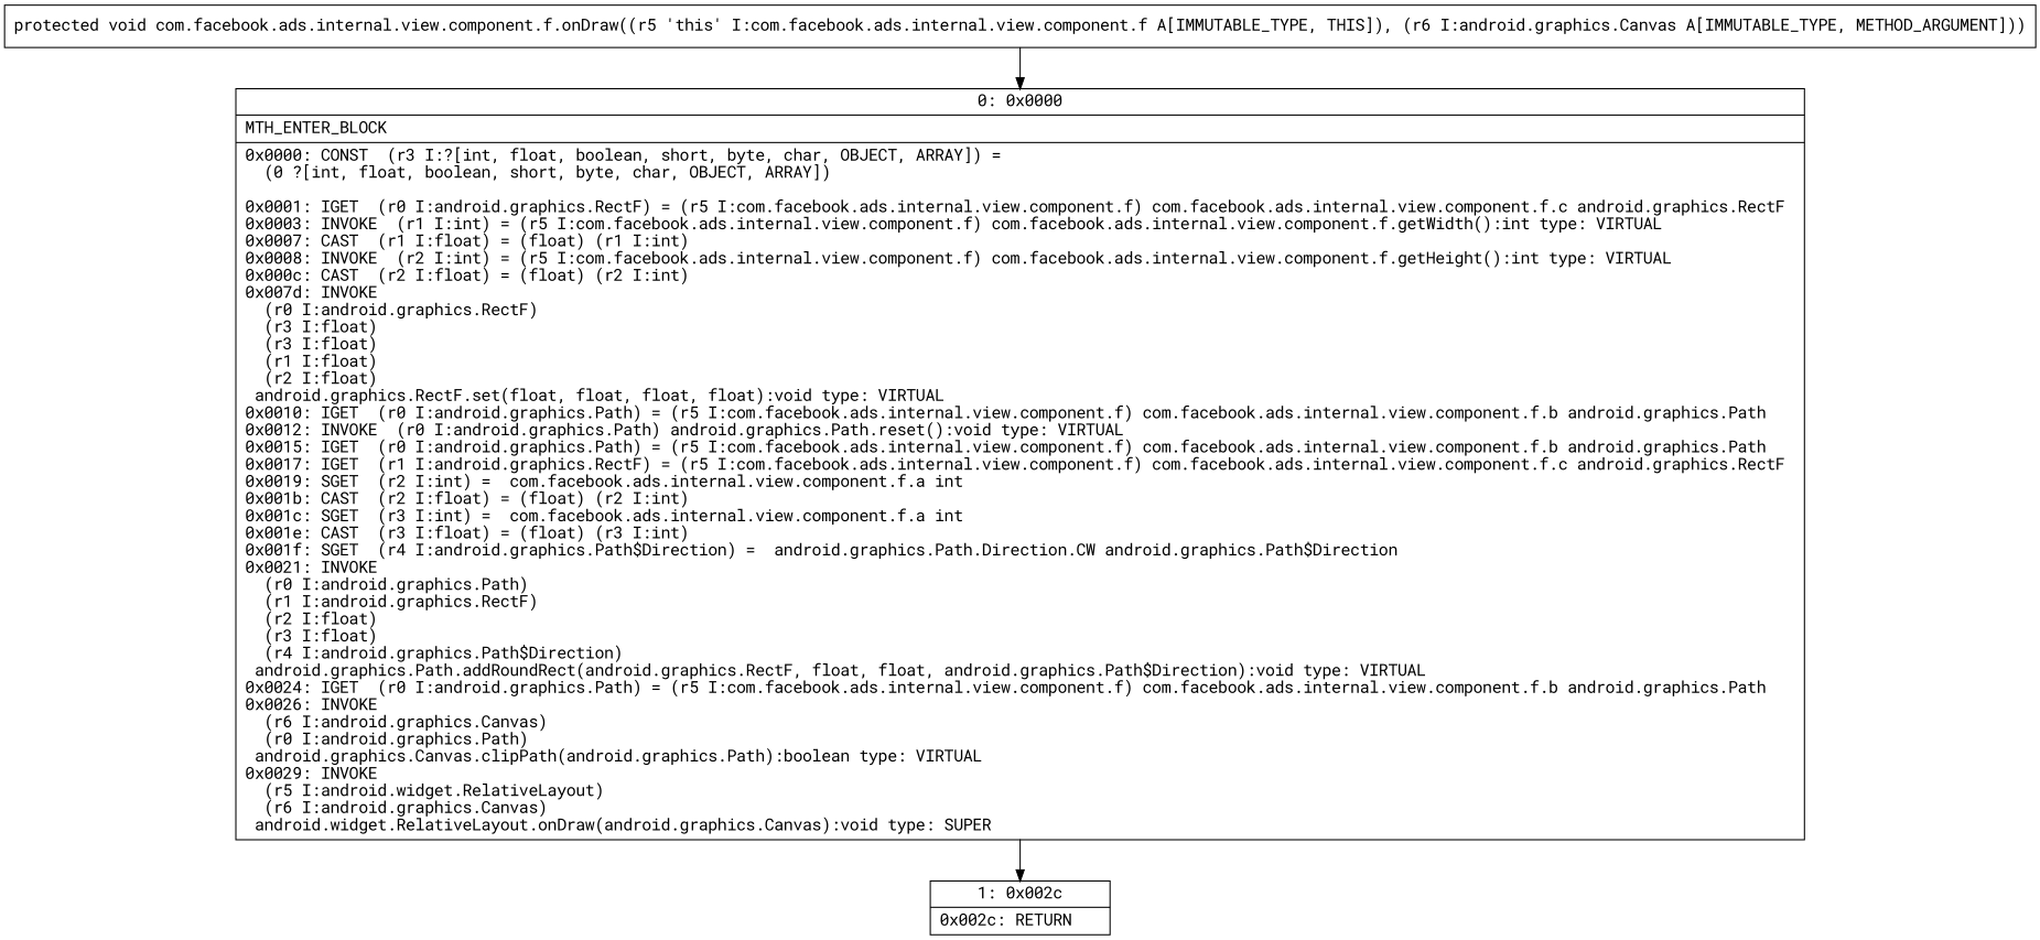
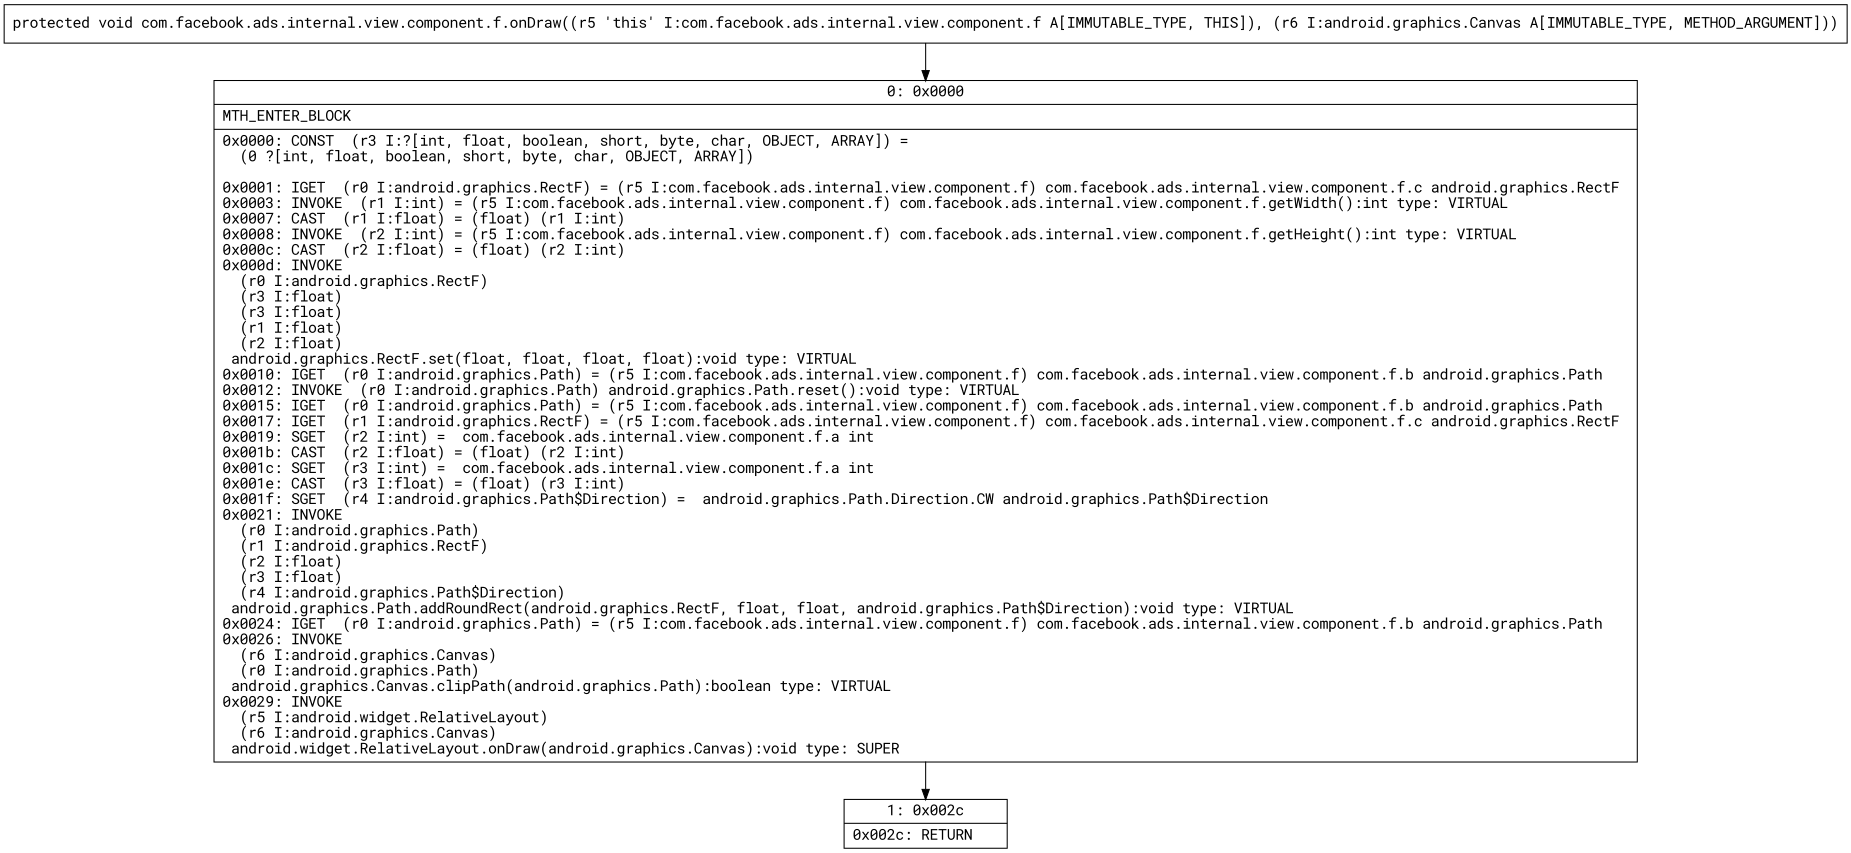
  digraph {
    fontname="Roboto Mono"
    node [shape=record fontname="Roboto Mono"]
    edge [fontname="Roboto Mono"]
-   n1 [label="{0\:\ 0x0000|MTH_ENTER_BLOCK\l|0x0000: CONST  (r3 I:?[int, float, boolean, short, byte, char, OBJECT, ARRAY]) = \l  (0 ?[int, float, boolean, short, byte, char, OBJECT, ARRAY])\l \l0x0001: IGET  (r0 I:android.graphics.RectF) = (r5 I:com.facebook.ads.internal.view.component.f) com.facebook.ads.internal.view.component.f.c android.graphics.RectF \l0x0003: INVOKE  (r1 I:int) = (r5 I:com.facebook.ads.internal.view.component.f) com.facebook.ads.internal.view.component.f.getWidth():int type: VIRTUAL \l0x0007: CAST  (r1 I:float) = (float) (r1 I:int) \l0x0008: INVOKE  (r2 I:int) = (r5 I:com.facebook.ads.internal.view.component.f) com.facebook.ads.internal.view.component.f.getHeight():int type: VIRTUAL \l0x000c: CAST  (r2 I:float) = (float) (r2 I:int) \l0x007d: INVOKE  \l  (r0 I:android.graphics.RectF)\l  (r3 I:float)\l  (r3 I:float)\l  (r1 I:float)\l  (r2 I:float)\l android.graphics.RectF.set(float, float, float, float):void type: VIRTUAL \l0x0010: IGET  (r0 I:android.graphics.Path) = (r5 I:com.facebook.ads.internal.view.component.f) com.facebook.ads.internal.view.component.f.b android.graphics.Path \l0x0012: INVOKE  (r0 I:android.graphics.Path) android.graphics.Path.reset():void type: VIRTUAL \l0x0015: IGET  (r0 I:android.graphics.Path) = (r5 I:com.facebook.ads.internal.view.component.f) com.facebook.ads.internal.view.component.f.b android.graphics.Path \l0x0017: IGET  (r1 I:android.graphics.RectF) = (r5 I:com.facebook.ads.internal.view.component.f) com.facebook.ads.internal.view.component.f.c android.graphics.RectF \l0x0019: SGET  (r2 I:int) =  com.facebook.ads.internal.view.component.f.a int \l0x001b: CAST  (r2 I:float) = (float) (r2 I:int) \l0x001c: SGET  (r3 I:int) =  com.facebook.ads.internal.view.component.f.a int \l0x001e: CAST  (r3 I:float) = (float) (r3 I:int) \l0x001f: SGET  (r4 I:android.graphics.Path$Direction) =  android.graphics.Path.Direction.CW android.graphics.Path$Direction \l0x0021: INVOKE  \l  (r0 I:android.graphics.Path)\l  (r1 I:android.graphics.RectF)\l  (r2 I:float)\l  (r3 I:float)\l  (r4 I:android.graphics.Path$Direction)\l android.graphics.Path.addRoundRect(android.graphics.RectF, float, float, android.graphics.Path$Direction):void type: VIRTUAL \l0x0024: IGET  (r0 I:android.graphics.Path) = (r5 I:com.facebook.ads.internal.view.component.f) com.facebook.ads.internal.view.component.f.b android.graphics.Path \l0x0026: INVOKE  \l  (r6 I:android.graphics.Canvas)\l  (r0 I:android.graphics.Path)\l android.graphics.Canvas.clipPath(android.graphics.Path):boolean type: VIRTUAL \l0x0029: INVOKE  \l  (r5 I:android.widget.RelativeLayout)\l  (r6 I:android.graphics.Canvas)\l android.widget.RelativeLayout.onDraw(android.graphics.Canvas):void type: SUPER \l}"]
+   n1 [label="{0\:\ 0x0000|MTH_ENTER_BLOCK\l|0x0000: CONST  (r3 I:?[int, float, boolean, short, byte, char, OBJECT, ARRAY]) = \l  (0 ?[int, float, boolean, short, byte, char, OBJECT, ARRAY])\l \l0x0001: IGET  (r0 I:android.graphics.RectF) = (r5 I:com.facebook.ads.internal.view.component.f) com.facebook.ads.internal.view.component.f.c android.graphics.RectF \l0x0003: INVOKE  (r1 I:int) = (r5 I:com.facebook.ads.internal.view.component.f) com.facebook.ads.internal.view.component.f.getWidth():int type: VIRTUAL \l0x0007: CAST  (r1 I:float) = (float) (r1 I:int) \l0x0008: INVOKE  (r2 I:int) = (r5 I:com.facebook.ads.internal.view.component.f) com.facebook.ads.internal.view.component.f.getHeight():int type: VIRTUAL \l0x000c: CAST  (r2 I:float) = (float) (r2 I:int) \l0x000d: INVOKE  \l  (r0 I:android.graphics.RectF)\l  (r3 I:float)\l  (r3 I:float)\l  (r1 I:float)\l  (r2 I:float)\l android.graphics.RectF.set(float, float, float, float):void type: VIRTUAL \l0x0010: IGET  (r0 I:android.graphics.Path) = (r5 I:com.facebook.ads.internal.view.component.f) com.facebook.ads.internal.view.component.f.b android.graphics.Path \l0x0012: INVOKE  (r0 I:android.graphics.Path) android.graphics.Path.reset():void type: VIRTUAL \l0x0015: IGET  (r0 I:android.graphics.Path) = (r5 I:com.facebook.ads.internal.view.component.f) com.facebook.ads.internal.view.component.f.b android.graphics.Path \l0x0017: IGET  (r1 I:android.graphics.RectF) = (r5 I:com.facebook.ads.internal.view.component.f) com.facebook.ads.internal.view.component.f.c android.graphics.RectF \l0x0019: SGET  (r2 I:int) =  com.facebook.ads.internal.view.component.f.a int \l0x001b: CAST  (r2 I:float) = (float) (r2 I:int) \l0x001c: SGET  (r3 I:int) =  com.facebook.ads.internal.view.component.f.a int \l0x001e: CAST  (r3 I:float) = (float) (r3 I:int) \l0x001f: SGET  (r4 I:android.graphics.Path$Direction) =  android.graphics.Path.Direction.CW android.graphics.Path$Direction \l0x0021: INVOKE  \l  (r0 I:android.graphics.Path)\l  (r1 I:android.graphics.RectF)\l  (r2 I:float)\l  (r3 I:float)\l  (r4 I:android.graphics.Path$Direction)\l android.graphics.Path.addRoundRect(android.graphics.RectF, float, float, android.graphics.Path$Direction):void type: VIRTUAL \l0x0024: IGET  (r0 I:android.graphics.Path) = (r5 I:com.facebook.ads.internal.view.component.f) com.facebook.ads.internal.view.component.f.b android.graphics.Path \l0x0026: INVOKE  \l  (r6 I:android.graphics.Canvas)\l  (r0 I:android.graphics.Path)\l android.graphics.Canvas.clipPath(android.graphics.Path):boolean type: VIRTUAL \l0x0029: INVOKE  \l  (r5 I:android.widget.RelativeLayout)\l  (r6 I:android.graphics.Canvas)\l android.widget.RelativeLayout.onDraw(android.graphics.Canvas):void type: SUPER \l}"]
    n2 [label="{1\:\ 0x002c|0x002c: RETURN   \l}"]
    n3 [label="{protected void com.facebook.ads.internal.view.component.f.onDraw((r5 'this' I:com.facebook.ads.internal.view.component.f A[IMMUTABLE_TYPE, THIS]), (r6 I:android.graphics.Canvas A[IMMUTABLE_TYPE, METHOD_ARGUMENT])) }"]
    n1 -> n2
    n3 -> n1
  }
